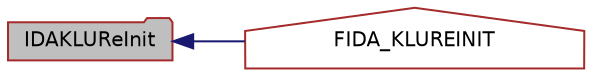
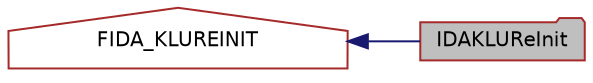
  digraph {
    rankdir=LR
    node [color=brown fontname=Helvetica fontsize=10 style=filled]
    n1 [fillcolor=grey75 fontcolor=black height=0.2 label=IDAKLUReInit shape=folder width=0.4]
    n2 [fillcolor=white height=0.2 label=FIDA_KLUREINIT shape=house width=0.4]
-   n1 -> n2 [color=midnightblue dir=back fontname=Helvetica fontsize=10 labelfontname=Helvetica labelfontsize=10 style=solid]
+   n2 -> n1 [color=midnightblue dir=back fontname=Helvetica fontsize=10 labelfontname=Helvetica labelfontsize=10 style=solid]
  }
